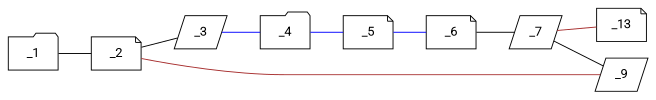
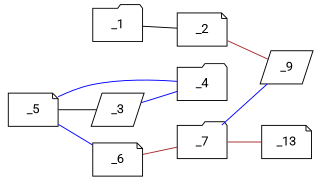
  graph {
    fontname=Roboto
    rankdir=LR
    node [charge=0 chem=1 fontname=Roboto shape=note symbol="C  " x=2.5 y=-1.6573]
    edge [color=blue fontname=Roboto valence=1]
    _1 [shape=folder x=6.9568 y=-0.0842]
    _2 [x=5.1248 y=0.6747]
    _3 [shape=parallelogram y=0.0748]
    _9 [chem=2 shape=parallelogram symbol="O  " x=4.3882 y=1.6573]
    _4 [shape=folder x=2 y=-0.7913]
    _5
    _6 [x=3.5]
-   _7 [shape=parallelogram x=4.866 y=-0.2913]
+   _7 [shape=folder x=4.866 y=-0.2913]
    n9 [chem=2 label=_13 symbol="O  " x=4.6072 y=-1.2572]
    _1 -- _2 [color=black]
-   _2 -- _3 [color=black]
+   _5 -- _3 [color=black]
    _2 -- _9 [color=brown]
    _3 -- _4
    _4 -- _5
    _5 -- _6
-   _6 -- _7 [color=black]
-   _7 -- _9 [color=black]
+   _6 -- _7 [color=brown]
+   _7 -- _9
    _7 -- n9 [color=brown]
  }
